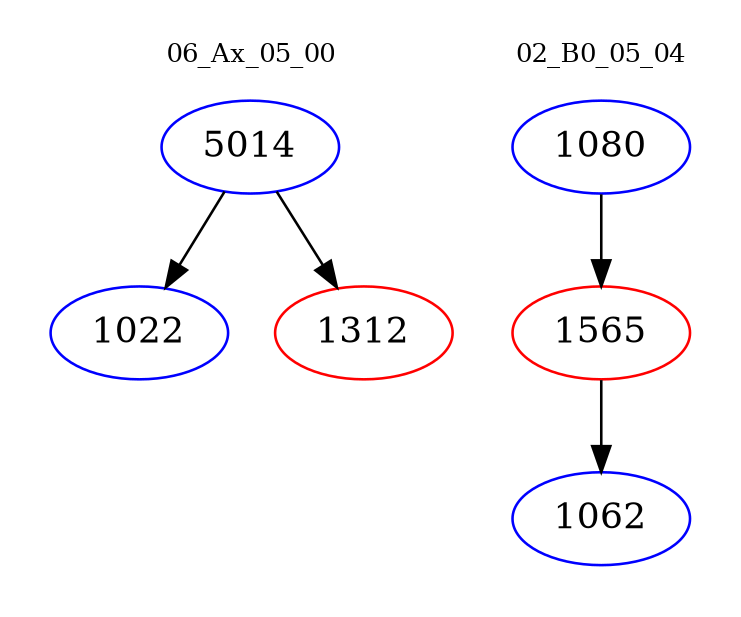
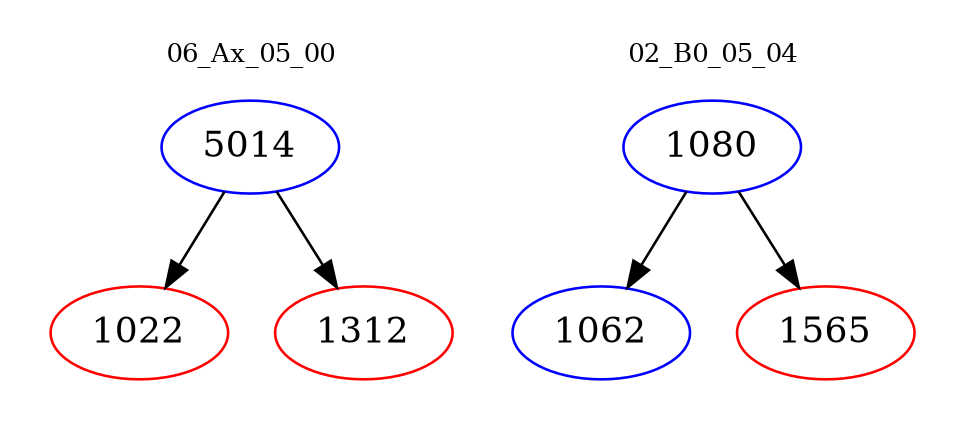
  digraph {
    node [color=blue]
    edge [color=black]
    n1 [label=5014]
-   n2 [label=1022]
+   n2 [color=red label=1022]
    n3 [color=red label=1312]
    n4 [label=1080]
    n5 [label=1062]
    n6 [color=red label=1565]
    subgraph cluster_1 {
      color=white
      fontsize=10
      label="06_Ax_05_00"
      n1
      n2
      n3
    }
    subgraph cluster_2 {
      color=white
      fontsize=10
      label="02_B0_05_04"
      n4
      n5
      n6
    }
    n1 -> n2
    n1 -> n3
-   n6 -> n5
+   n4 -> n5
    n4 -> n6
  }
